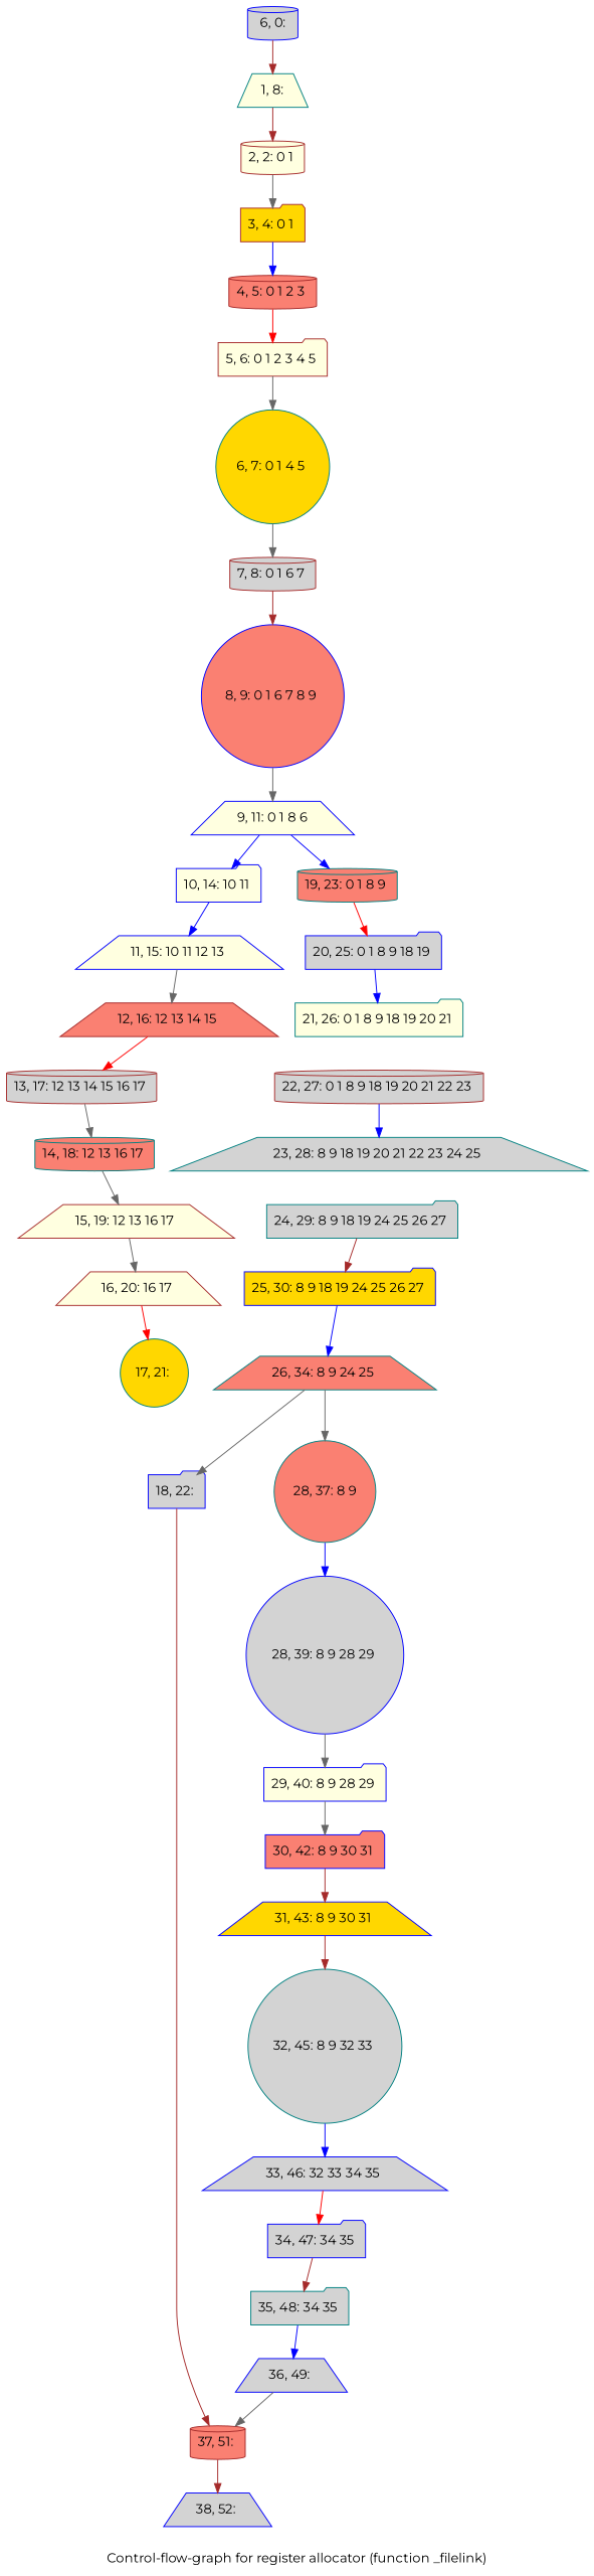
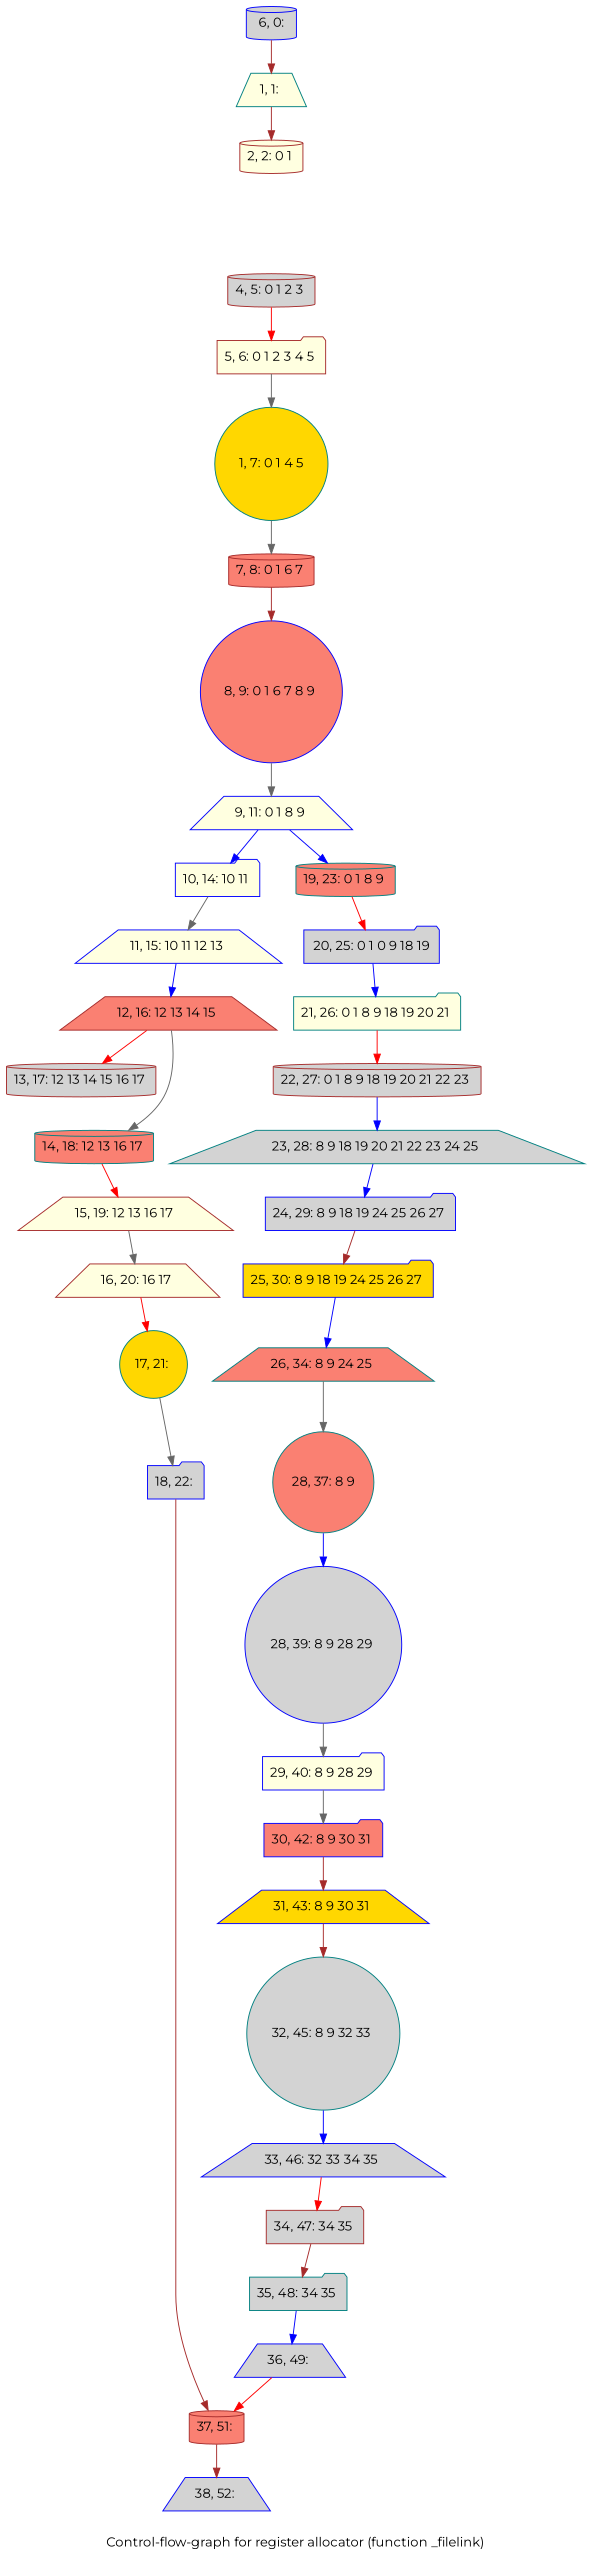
  digraph {
    fontname=Montserrat
    label="Control-flow-graph for register allocator (function _filelink)"
    node [color=blue fillcolor=lightgrey fontname=Montserrat shape=trapezium style=filled]
    edge [color=gray40 fontname=Montserrat]
    n1 [label="6, 0:" shape=cylinder]
-   n2 [color=teal fillcolor=lightyellow label="1, 8:"]
+   n2 [color=teal fillcolor=lightyellow label="1, 1: "]
    n3 [color=brown fillcolor=lightyellow label="2, 2: 0 1 " shape=cylinder]
-   n4 [color=brown fillcolor=gold label="3, 4: 0 1 " shape=folder]
-   n5 [color=brown fillcolor=salmon label="4, 5: 0 1 2 3 " shape=cylinder]
+   n5 [color=brown label="4, 5: 0 1 2 3 " shape=cylinder]
    n6 [color=brown fillcolor=lightyellow label="5, 6: 0 1 2 3 4 5 " shape=folder]
-   n7 [color=teal fillcolor=gold label="6, 7: 0 1 4 5 " shape=circle]
-   n8 [color=brown label="7, 8: 0 1 6 7 " shape=cylinder]
+   n7 [color=teal fillcolor=gold label="1, 7: 0 1 4 5" shape=circle]
+   n8 [color=brown fillcolor=salmon label="7, 8: 0 1 6 7 " shape=cylinder]
    n9 [fillcolor=salmon label="8, 9: 0 1 6 7 8 9 " shape=circle]
-   n10 [fillcolor=lightyellow label="9, 11: 0 1 8 6"]
+   n10 [fillcolor=lightyellow label="9, 11: 0 1 8 9 "]
    n11 [fillcolor=lightyellow label="10, 14: 10 11 " shape=folder]
    n12 [color=teal fillcolor=salmon label="19, 23: 0 1 8 9 " shape=cylinder]
    n13 [fillcolor=lightyellow label="11, 15: 10 11 12 13 "]
-   n14 [label="20, 25: 0 1 8 9 18 19 " shape=folder]
+   n14 [label="20, 25: 0 1 0 9 18 19" shape=folder]
    n15 [color=brown fillcolor=salmon label="12, 16: 12 13 14 15 "]
    n16 [color=brown label="13, 17: 12 13 14 15 16 17 " shape=cylinder]
    n17 [color=teal fillcolor=salmon label="14, 18: 12 13 16 17 " shape=cylinder]
    n18 [color=brown fillcolor=lightyellow label="15, 19: 12 13 16 17 "]
    n19 [color=brown fillcolor=lightyellow label="16, 20: 16 17 "]
    n20 [color=teal fillcolor=gold label="17, 21: " shape=circle]
    n21 [label="18, 22: " shape=folder]
    n22 [color=brown fillcolor=salmon label="37, 51: " shape=cylinder]
    n23 [label="38, 52: "]
    n24 [color=teal fillcolor=lightyellow label="21, 26: 0 1 8 9 18 19 20 21 " shape=folder]
    n25 [color=brown label="22, 27: 0 1 8 9 18 19 20 21 22 23 " shape=cylinder]
    n26 [color=teal label="23, 28: 8 9 18 19 20 21 22 23 24 25 "]
-   n27 [color=teal label="24, 29: 8 9 18 19 24 25 26 27 " shape=folder]
+   n27 [label="24, 29: 8 9 18 19 24 25 26 27 " shape=folder]
    n28 [fillcolor=gold label="25, 30: 8 9 18 19 24 25 26 27 " shape=folder]
    n29 [color=teal fillcolor=salmon label="26, 34: 8 9 24 25 "]
    n30 [color=teal fillcolor=salmon label="28, 37: 8 9" shape=circle]
    n31 [label="28, 39: 8 9 28 29 " shape=circle]
    n32 [fillcolor=lightyellow label="29, 40: 8 9 28 29 " shape=folder]
    n33 [fillcolor=salmon label="30, 42: 8 9 30 31 " shape=folder]
    n34 [fillcolor=gold label="31, 43: 8 9 30 31 "]
    n35 [color=teal label="32, 45: 8 9 32 33 " shape=circle]
    n36 [label="33, 46: 32 33 34 35 "]
-   n37 [label="34, 47: 34 35 " shape=folder]
+   n37 [color=brown label="34, 47: 34 35 " shape=folder]
    n38 [color=teal label="35, 48: 34 35 " shape=folder]
    n39 [label="36, 49: "]
    n1 -> n2 [color=brown]
    n2 -> n3 [color=brown]
-   n3 -> n4
-   n4 -> n5 [color=blue]
    n5 -> n6 [color=red]
    n6 -> n7
    n7 -> n8
    n8 -> n9 [color=brown]
    n9 -> n10
    n10 -> n11 [color=blue]
    n10 -> n12 [color=blue]
-   n11 -> n13 [color=blue]
+   n11 -> n13
    n12 -> n14 [color=red]
-   n13 -> n15
+   n13 -> n15 [color=blue]
    n14 -> n24 [color=blue]
    n15 -> n16 [color=red]
-   n16 -> n17
-   n17 -> n18
+   n15 -> n17
+   n17 -> n18 [color=red]
    n18 -> n19
    n19 -> n20 [color=red]
-   n29 -> n21
+   n20 -> n21
    n21 -> n22 [color=brown]
    n22 -> n23 [color=brown]
+   n24 -> n25 [color=red]
    n25 -> n26 [color=blue]
+   n26 -> n27 [color=blue]
    n27 -> n28 [color=brown]
    n28 -> n29 [color=blue]
    n29 -> n30
    n30 -> n31 [color=blue]
    n31 -> n32
    n32 -> n33
    n33 -> n34 [color=brown]
    n34 -> n35 [color=brown]
    n35 -> n36 [color=blue]
    n36 -> n37 [color=red]
    n37 -> n38 [color=brown]
    n38 -> n39 [color=blue]
-   n39 -> n22
+   n39 -> n22 [color=red]
  }
